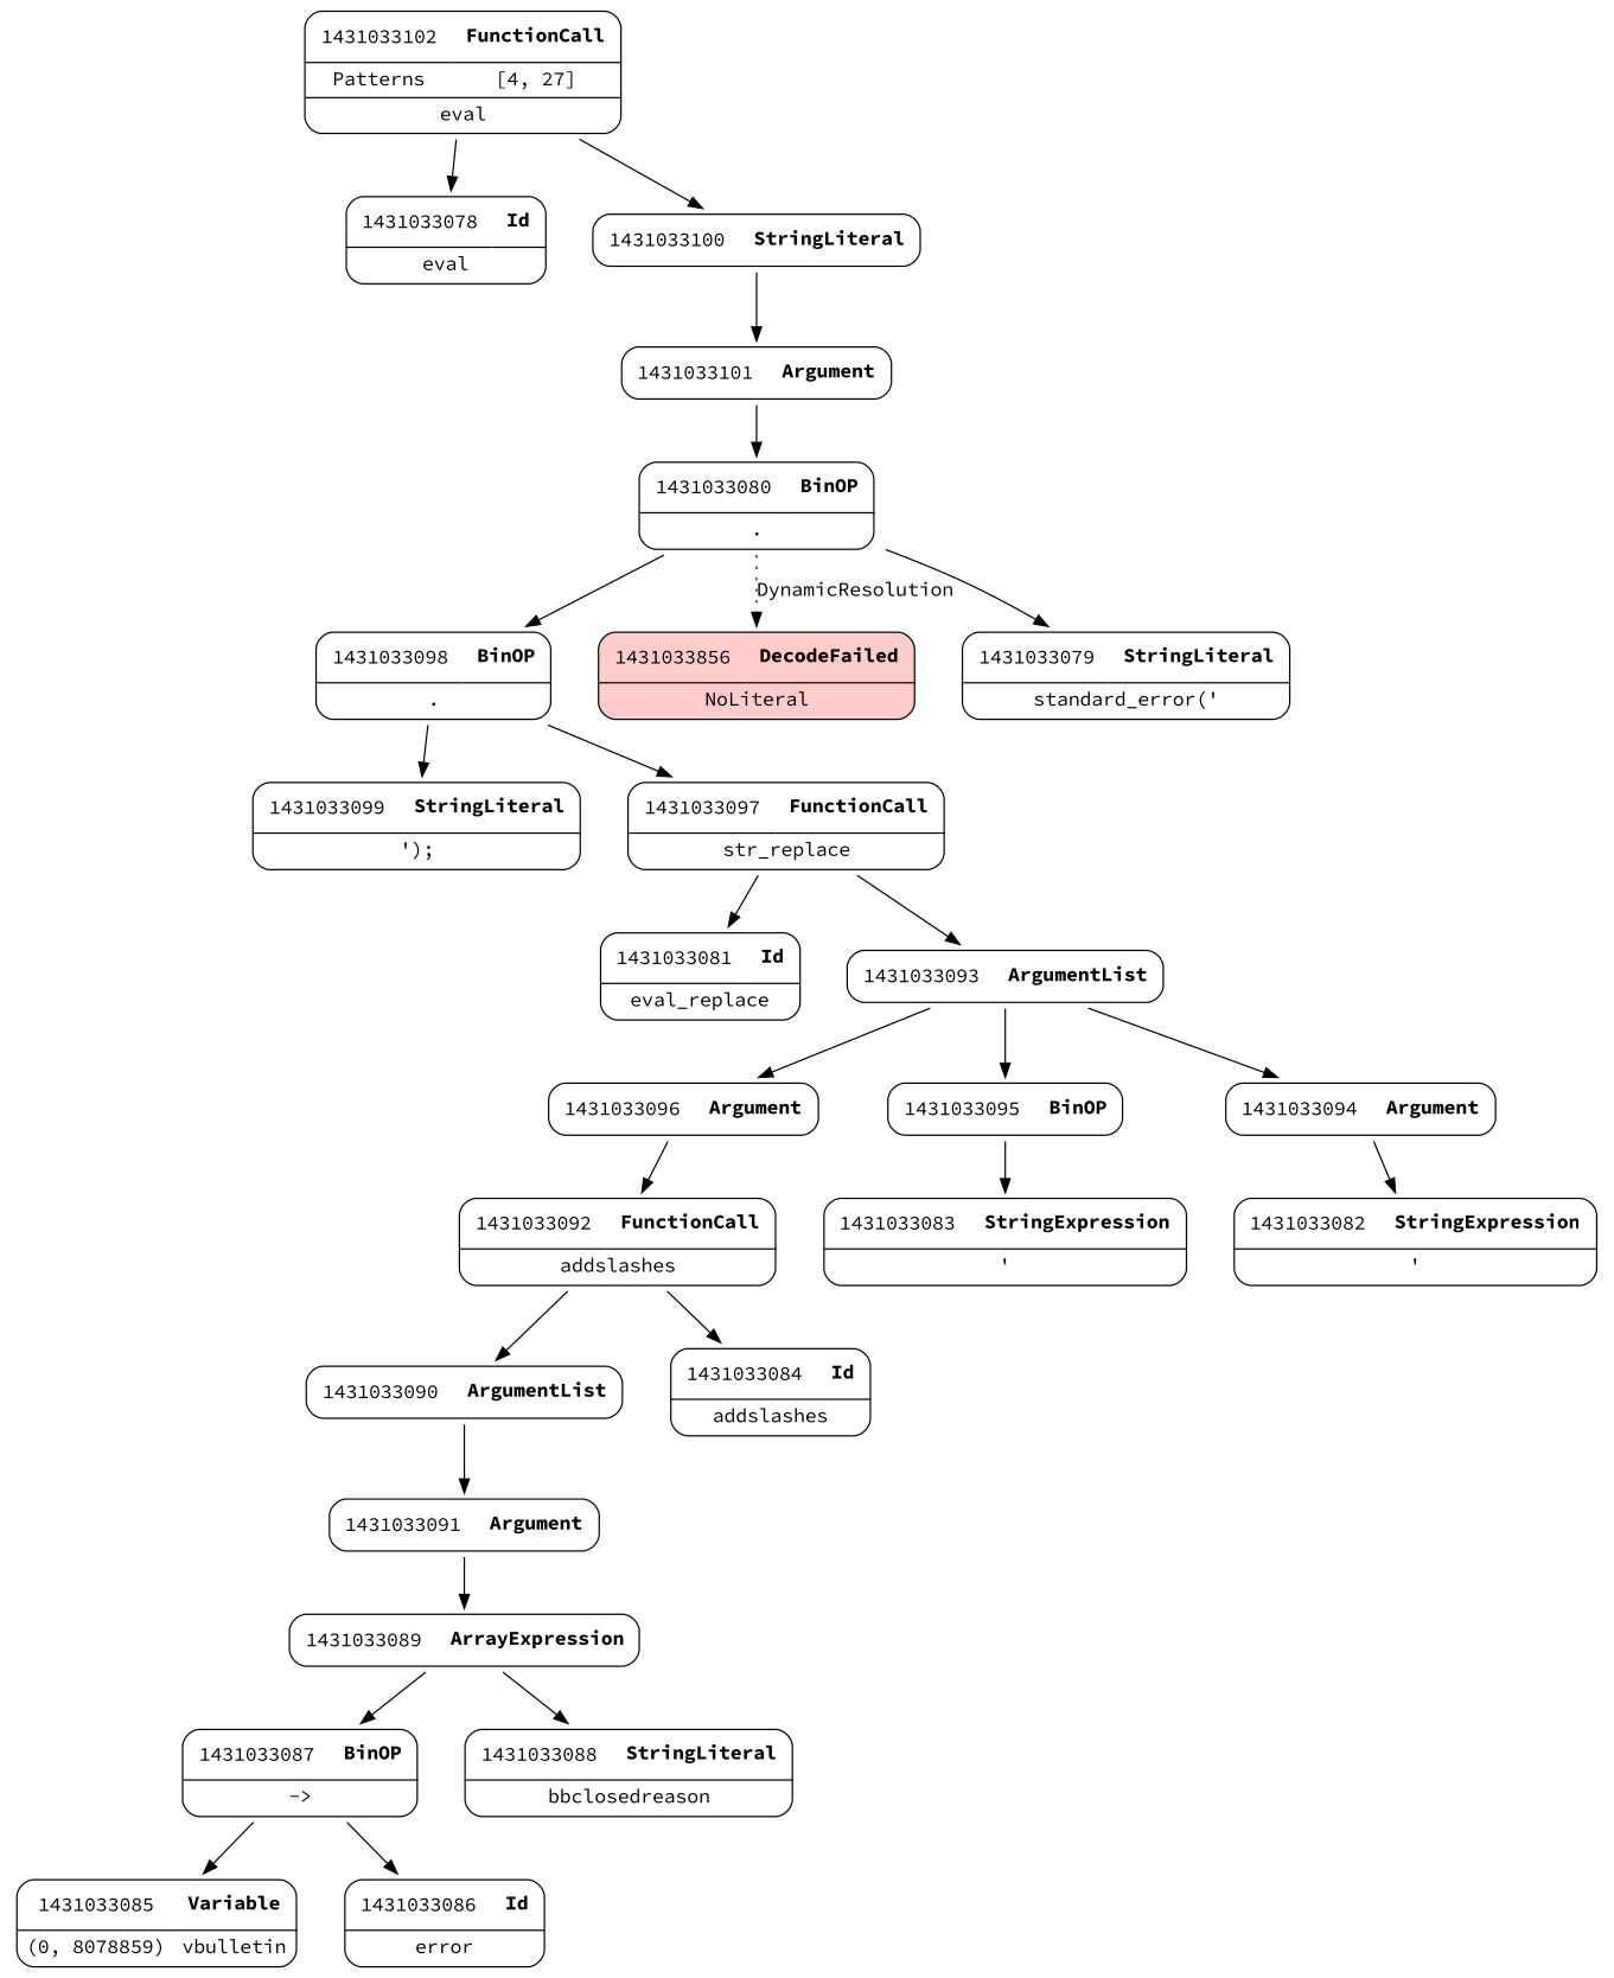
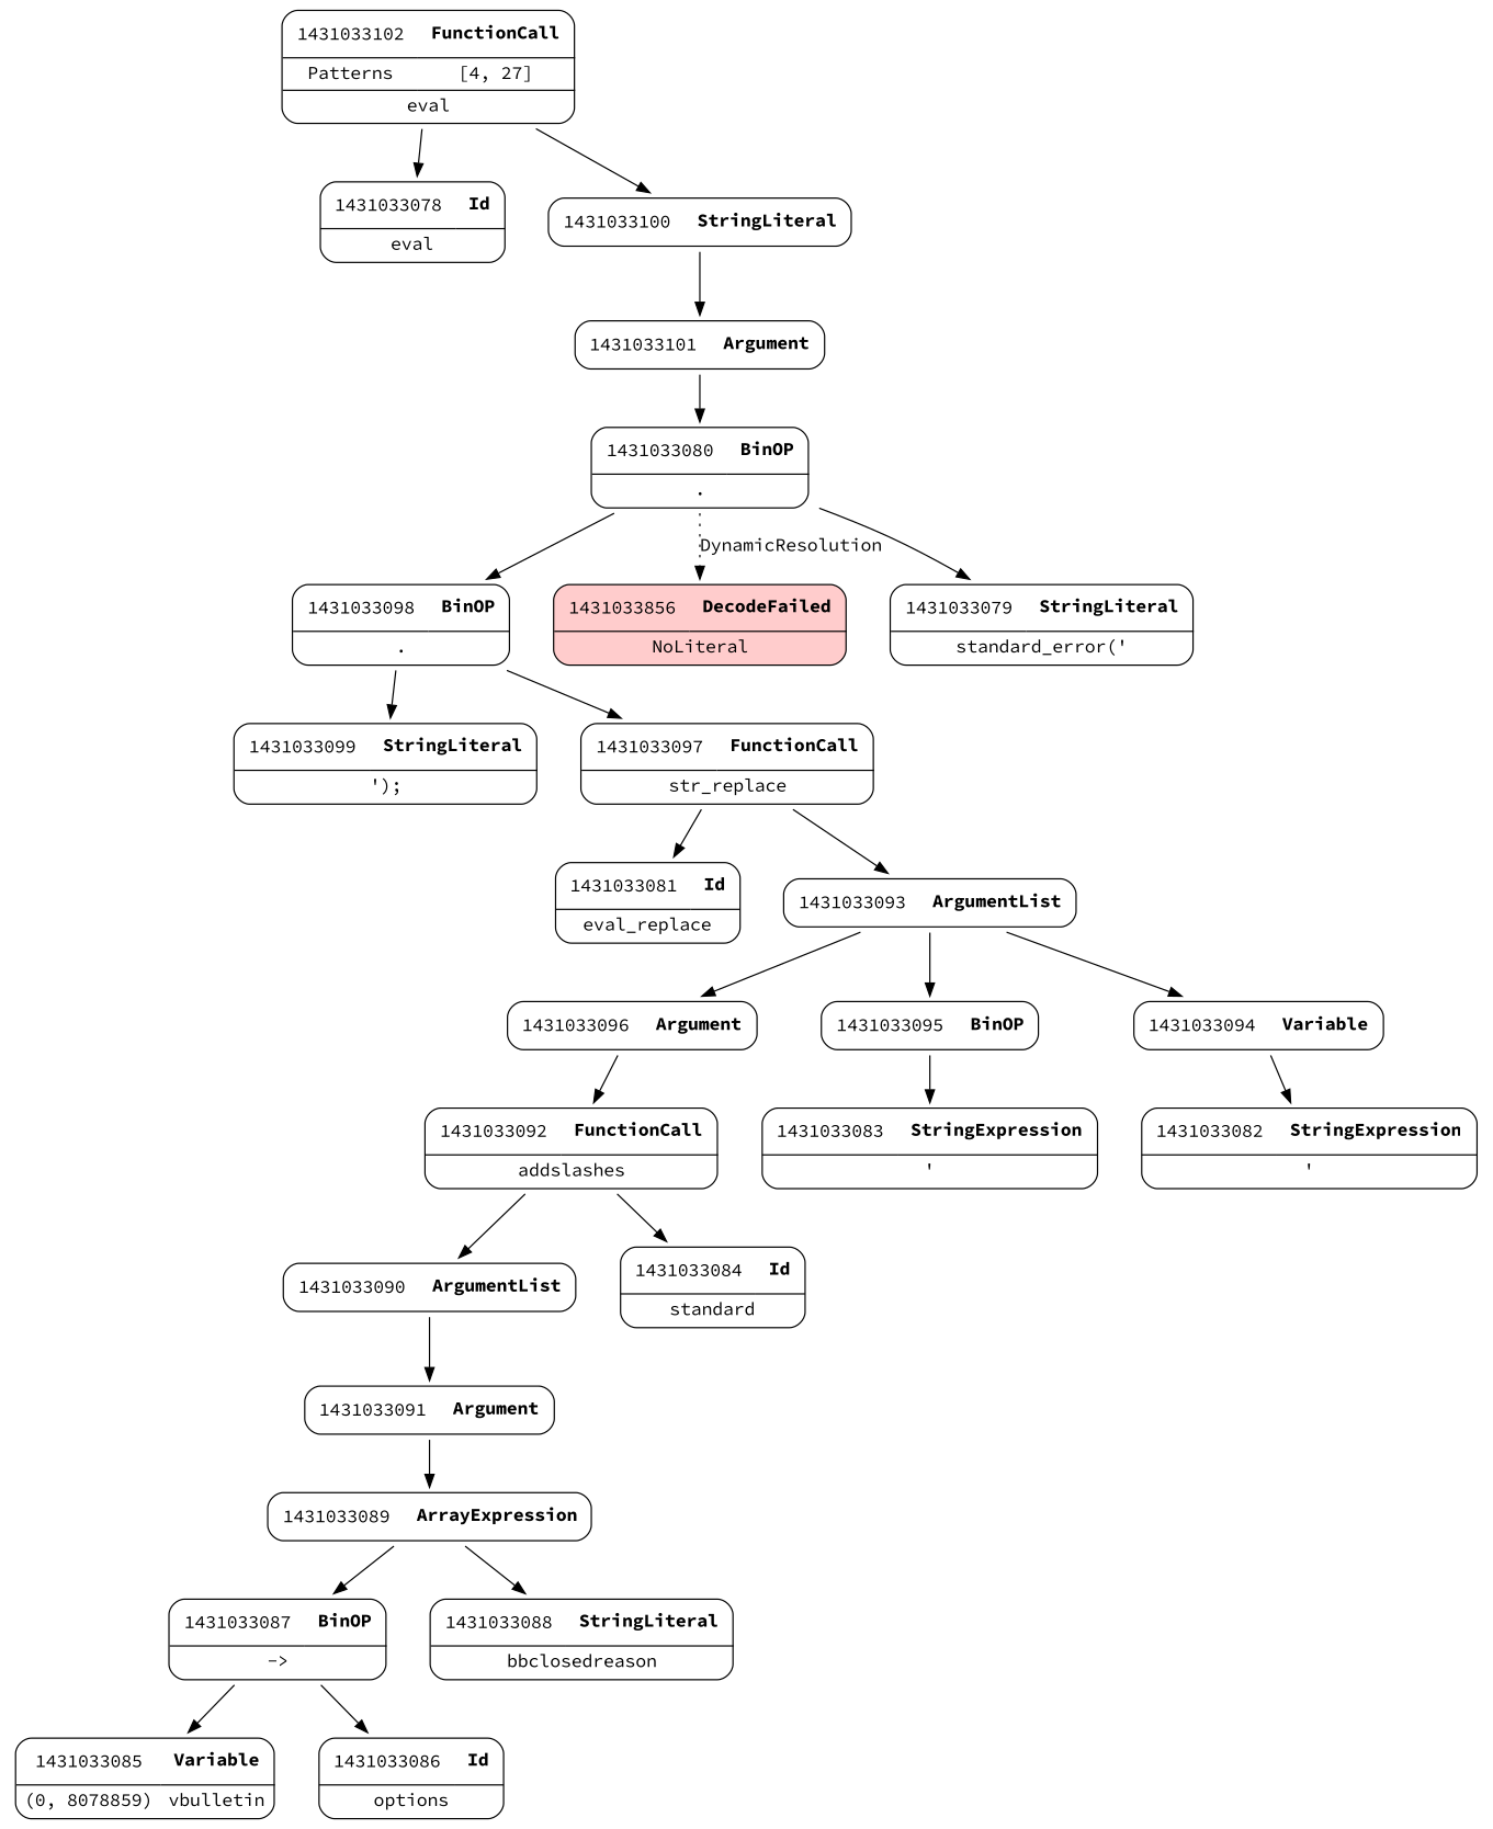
  digraph {
    fontname="Source Code Pro"
    node [fontname="Source Code Pro" shape=none]
    edge [fontname="Source Code Pro" weight=2]
    n1 [label=<<TABLE border='1' cellspacing='0' cellpadding='10' style='rounded' ><TR><TD border='0'>1431033099</TD><TD border='0'><B>StringLiteral</B></TD></TR><HR/><TR><TD border='0' cellpadding='5' colspan='2'>');</TD></TR></TABLE>>]
    n2 [label=<<TABLE border='1' cellspacing='0' cellpadding='10' style='rounded' ><TR><TD border='0'>1431033098</TD><TD border='0'><B>BinOP</B></TD></TR><HR/><TR><TD border='0' cellpadding='5' colspan='2'>.</TD></TR></TABLE>>]
    n3 [label=<<TABLE border='1' cellspacing='0' cellpadding='10' style='rounded' ><TR><TD border='0'>1431033097</TD><TD border='0'><B>FunctionCall</B></TD></TR><HR/><TR><TD border='0' cellpadding='5' colspan='2'>str_replace</TD></TR></TABLE>>]
    n4 [label=<<TABLE border='1' cellspacing='0' cellpadding='10' style='rounded' ><TR><TD border='0'>1431033081</TD><TD border='0'><B>Id</B></TD></TR><HR/><TR><TD border='0' cellpadding='5' colspan='2'>eval_replace</TD></TR></TABLE>>]
    n5 [label=<<TABLE border='1' cellspacing='0' cellpadding='10' style='rounded' ><TR><TD border='0'>1431033093</TD><TD border='0'><B>ArgumentList</B></TD></TR></TABLE>>]
    n6 [label=<<TABLE border='1' cellspacing='0' cellpadding='10' style='rounded' ><TR><TD border='0'>1431033096</TD><TD border='0'><B>Argument</B></TD></TR></TABLE>>]
    n7 [label=<<TABLE border='1' cellspacing='0' cellpadding='10' style='rounded' ><TR><TD border='0'>1431033095</TD><TD border='0'><B>BinOP</B></TD></TR></TABLE>>]
-   n8 [label=<<TABLE border='1' cellspacing='0' cellpadding='10' style='rounded' ><TR><TD border='0'>1431033094</TD><TD border='0'><B>Argument</B></TD></TR></TABLE>>]
+   n8 [label=<<TABLE border='1' cellspacing='0' cellpadding='10' style='rounded' ><TR><TD border='0'>1431033094</TD><TD border='0'><B>Variable</B></TD></TR></TABLE>>]
    n9 [label=<<TABLE border='1' cellspacing='0' cellpadding='10' style='rounded' ><TR><TD border='0'>1431033092</TD><TD border='0'><B>FunctionCall</B></TD></TR><HR/><TR><TD border='0' cellpadding='5' colspan='2'>addslashes</TD></TR></TABLE>>]
    n10 [label=<<TABLE border='1' cellspacing='0' cellpadding='10' style='rounded' ><TR><TD border='0'>1431033083</TD><TD border='0'><B>StringExpression</B></TD></TR><HR/><TR><TD border='0' cellpadding='5' colspan='2'>'</TD></TR></TABLE>>]
    n11 [label=<<TABLE border='1' cellspacing='0' cellpadding='10' style='rounded' ><TR><TD border='0'>1431033082</TD><TD border='0'><B>StringExpression</B></TD></TR><HR/><TR><TD border='0' cellpadding='5' colspan='2'>'</TD></TR></TABLE>>]
    n12 [label=<<TABLE border='1' cellspacing='0' cellpadding='10' style='rounded' ><TR><TD border='0'>1431033090</TD><TD border='0'><B>ArgumentList</B></TD></TR></TABLE>>]
-   n13 [label=<<TABLE border='1' cellspacing='0' cellpadding='10' style='rounded' ><TR><TD border='0'>1431033084</TD><TD border='0'><B>Id</B></TD></TR><HR/><TR><TD border='0' cellpadding='5' colspan='2'>addslashes</TD></TR></TABLE>>]
+   n13 [label=<<TABLE border='1' cellspacing='0' cellpadding='10' style='rounded' ><TR><TD border='0'>1431033084</TD><TD border='0'><B>Id</B></TD></TR><HR/><TR><TD border='0' cellpadding='5' colspan='2'>standard</TD></TR></TABLE>>]
    n14 [label=<<TABLE border='1' cellspacing='0' cellpadding='10' style='rounded' ><TR><TD border='0'>1431033091</TD><TD border='0'><B>Argument</B></TD></TR></TABLE>>]
    n15 [label=<<TABLE border='1' cellspacing='0' cellpadding='10' style='rounded' ><TR><TD border='0'>1431033102</TD><TD border='0'><B>FunctionCall</B></TD></TR><HR/><TR><TD border='0' cellpadding='5'>Patterns</TD><TD border='0' cellpadding='5'>[4, 27]</TD></TR><HR/><TR><TD border='0' cellpadding='5' colspan='2'>eval</TD></TR></TABLE>>]
    n16 [label=<<TABLE border='1' cellspacing='0' cellpadding='10' style='rounded' ><TR><TD border='0'>1431033078</TD><TD border='0'><B>Id</B></TD></TR><HR/><TR><TD border='0' cellpadding='5' colspan='2'>eval</TD></TR></TABLE>>]
    n17 [label=<<TABLE border='1' cellspacing='0' cellpadding='10' style='rounded' ><TR><TD border='0'>1431033100</TD><TD border='0'><B>StringLiteral</B></TD></TR></TABLE>>]
    n18 [label=<<TABLE border='1' cellspacing='0' cellpadding='10' style='rounded' ><TR><TD border='0'>1431033101</TD><TD border='0'><B>Argument</B></TD></TR></TABLE>>]
    n19 [label=<<TABLE border='1' cellspacing='0' cellpadding='10' style='rounded' ><TR><TD border='0'>1431033080</TD><TD border='0'><B>BinOP</B></TD></TR><HR/><TR><TD border='0' cellpadding='5' colspan='2'>.</TD></TR></TABLE>>]
    n20 [label=<<TABLE border='1' cellspacing='0' cellpadding='10' style='rounded' bgcolor='#FFCCCC' ><TR><TD border='0'>1431033856</TD><TD border='0'><B>DecodeFailed</B></TD></TR><HR/><TR><TD border='0' cellpadding='5' colspan='2'>NoLiteral</TD></TR></TABLE>>]
    n21 [label=<<TABLE border='1' cellspacing='0' cellpadding='10' style='rounded' ><TR><TD border='0'>1431033079</TD><TD border='0'><B>StringLiteral</B></TD></TR><HR/><TR><TD border='0' cellpadding='5' colspan='2'>standard_error('</TD></TR></TABLE>>]
    n22 [label=<<TABLE border='1' cellspacing='0' cellpadding='10' style='rounded' ><TR><TD border='0'>1431033089</TD><TD border='0'><B>ArrayExpression</B></TD></TR></TABLE>>]
    n23 [label=<<TABLE border='1' cellspacing='0' cellpadding='10' style='rounded' ><TR><TD border='0'>1431033087</TD><TD border='0'><B>BinOP</B></TD></TR><HR/><TR><TD border='0' cellpadding='5' colspan='2'>-&gt;</TD></TR></TABLE>>]
    n24 [label=<<TABLE border='1' cellspacing='0' cellpadding='10' style='rounded' ><TR><TD border='0'>1431033088</TD><TD border='0'><B>StringLiteral</B></TD></TR><HR/><TR><TD border='0' cellpadding='5' colspan='2'>bbclosedreason</TD></TR></TABLE>>]
    n25 [label=<<TABLE border='1' cellspacing='0' cellpadding='10' style='rounded' ><TR><TD border='0'>1431033085</TD><TD border='0'><B>Variable</B></TD></TR><HR/><TR><TD border='0' cellpadding='5'>(0, 8078859)</TD><TD border='0' cellpadding='5'>vbulletin</TD></TR></TABLE>>]
-   n26 [label=<<TABLE border='1' cellspacing='0' cellpadding='10' style='rounded' ><TR><TD border='0'>1431033086</TD><TD border='0'><B>Id</B></TD></TR><HR/><TR><TD border='0' cellpadding='5' colspan='2'>error</TD></TR></TABLE>>]
+   n26 [label=<<TABLE border='1' cellspacing='0' cellpadding='10' style='rounded' ><TR><TD border='0'>1431033086</TD><TD border='0'><B>Id</B></TD></TR><HR/><TR><TD border='0' cellpadding='5' colspan='2'>options</TD></TR></TABLE>>]
    n2 -> n1
    n2 -> n3
    n3 -> n4
    n3 -> n5
    n5 -> n6
    n5 -> n7
    n5 -> n8
    n6 -> n9
    n7 -> n10
    n8 -> n11
    n9 -> n12
    n9 -> n13
    n12 -> n14
    n14 -> n22
    n15 -> n16
    n15 -> n17
    n17 -> n18
    n18 -> n19
    n19 -> n2
    n19 -> n20 [label=DynamicResolution style=dotted weight=""]
    n19 -> n21
    n22 -> n23
    n22 -> n24
    n23 -> n25
    n23 -> n26
  }
